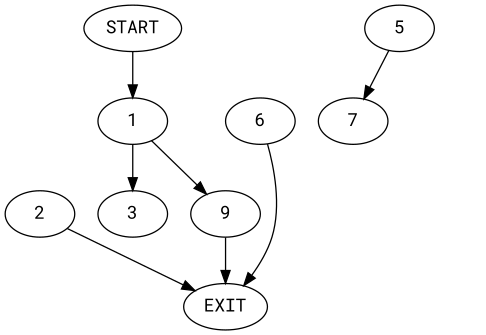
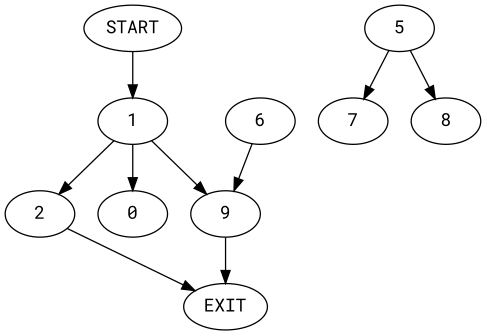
  digraph {
    fontname="Roboto Mono"
    node [fontname="Roboto Mono"]
    edge [fontname="Roboto Mono"]
    n1 [label=START]
    1
    9
    2
-   3
+   3 [label=0]
    n6 [label=EXIT]
    5
    7
+   8
    6
    n1 -> 1
    1 -> 9
+   1 -> 2
    1 -> 3
    9 -> n6
    2 -> n6
    5 -> 7
-   6 -> n6
+   5 -> 8
+   6 -> 9
  }
